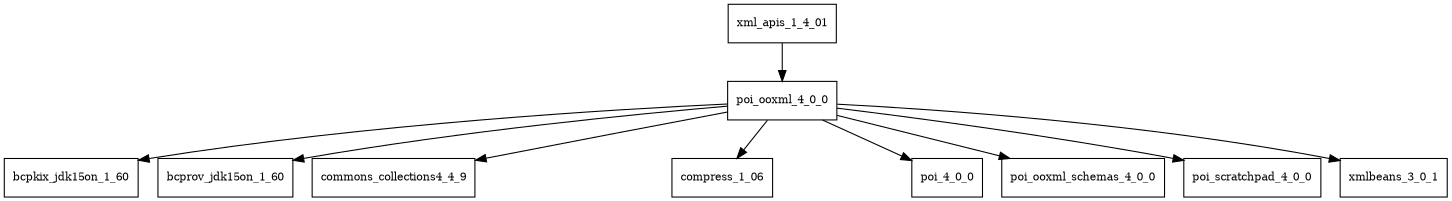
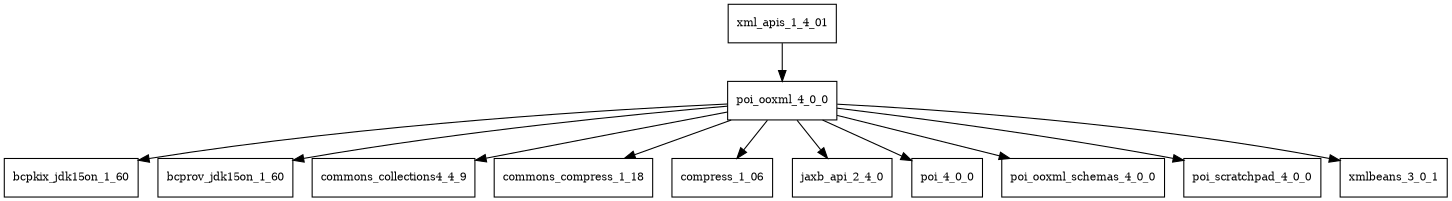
  digraph {
    fontname="DejaVu Serif"
    node [fontname="DejaVu Serif" fontsize=10.0 shape=box]
    edge [fontname="DejaVu Serif"]
    poi_ooxml_4_0_0
    bcpkix_jdk15on_1_60
    bcprov_jdk15on_1_60
    n4 [label=commons_collections4_4_9]
+   commons_compress_1_18
    n6 [label=compress_1_06]
+   jaxb_api_2_4_0
    poi_4_0_0
    poi_ooxml_schemas_4_0_0
    poi_scratchpad_4_0_0
    xmlbeans_3_0_1
    xml_apis_1_4_01
    poi_ooxml_4_0_0 -> bcpkix_jdk15on_1_60
    poi_ooxml_4_0_0 -> bcprov_jdk15on_1_60
    poi_ooxml_4_0_0 -> n4
+   poi_ooxml_4_0_0 -> commons_compress_1_18
    poi_ooxml_4_0_0 -> n6
+   poi_ooxml_4_0_0 -> jaxb_api_2_4_0
    poi_ooxml_4_0_0 -> poi_4_0_0
    poi_ooxml_4_0_0 -> poi_ooxml_schemas_4_0_0
    poi_ooxml_4_0_0 -> poi_scratchpad_4_0_0
    poi_ooxml_4_0_0 -> xmlbeans_3_0_1
    xml_apis_1_4_01 -> poi_ooxml_4_0_0
  }
